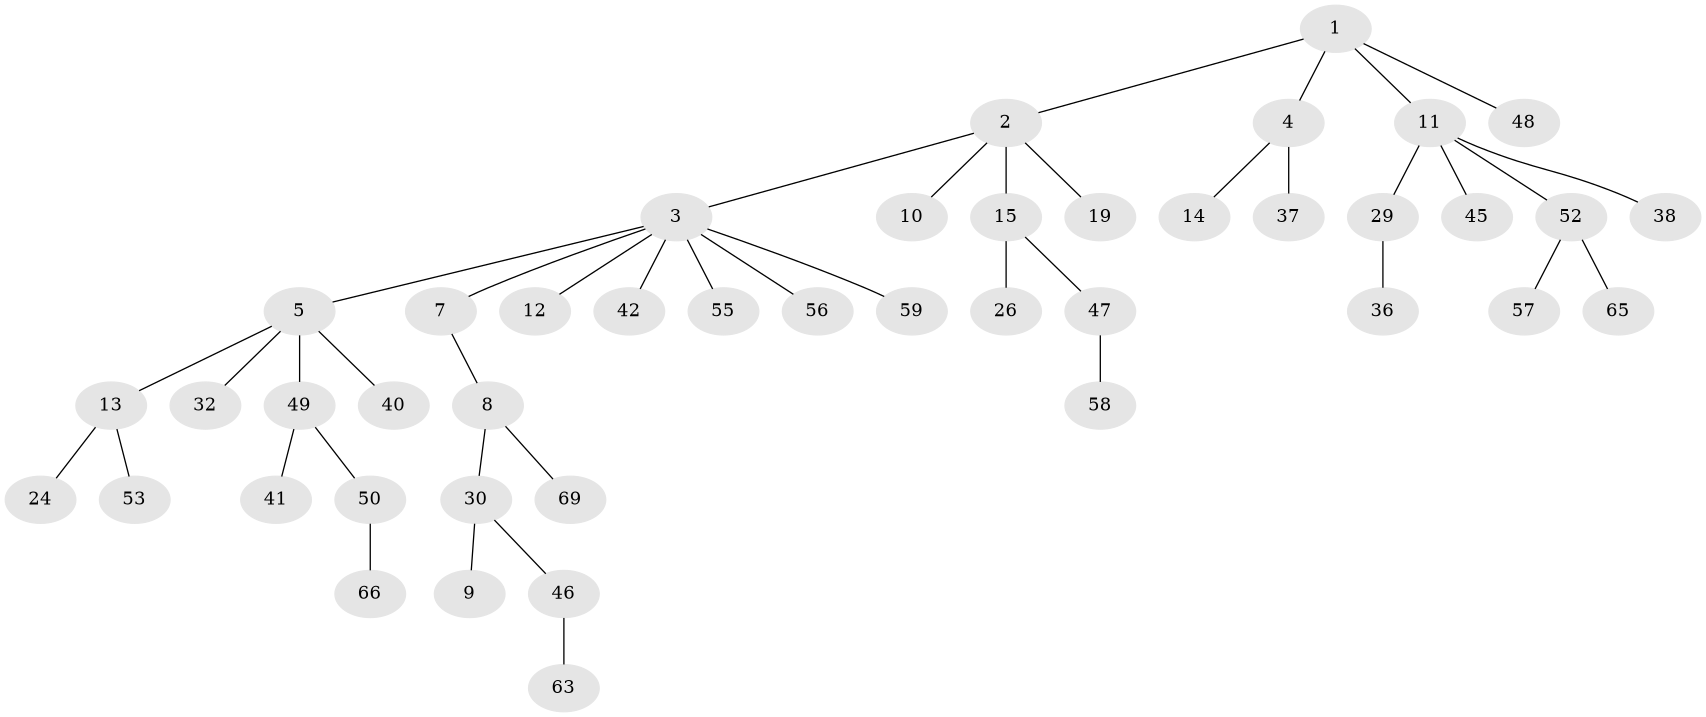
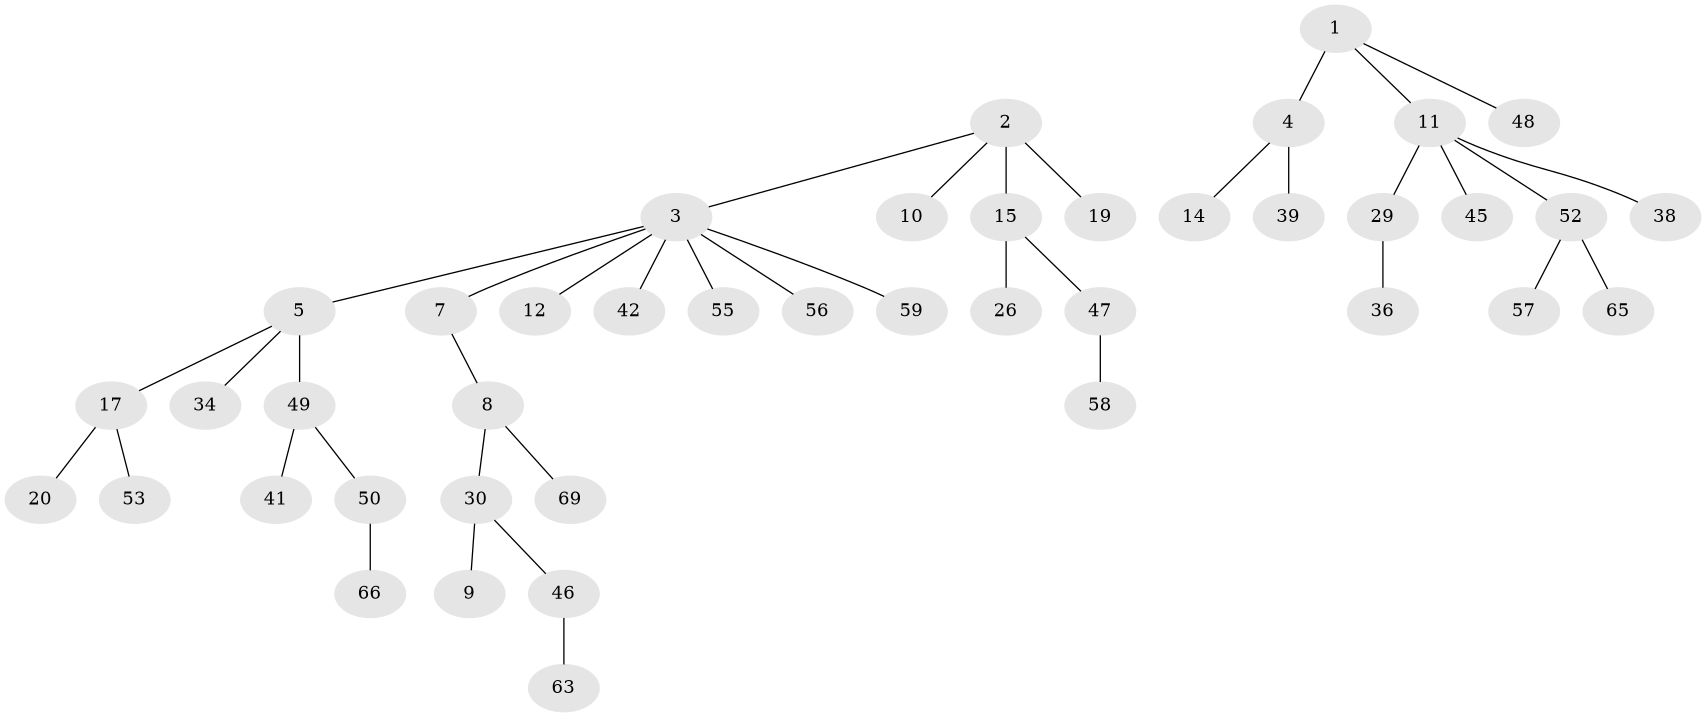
  graph {
    node [color=gray90 style=filled]
    1 [super="+31"]
    2 [super="+6"]
    4 [super="+13"]
    11 [super="+20"]
    48 [super="+64"]
    3 [super="+27"]
    10 [super="+28"]
    15 [super="+16"]
    19
    14
-   37
+   37 [label=39]
    29
    45
    52 [super="+62"]
    38 [super="+43"]
    36 [super="+44"]
    5 [super="+35"]
    7 [super="+23"]
    12 [super="+33"]
    42
    n21 [label=55]
    56
    59 [super="+60"]
    26 [super="+34"]
    47 [super="+49"]
-   17 [super="+21" label=13]
-   32
+   17 [super="+21"]
+   32 [label=34]
    n28 [label=49 super="+67"]
-   40
    8 [super="+22"]
    57
    65
-   24
+   24 [label=20]
    53
    41
    50 [super="+51"]
    30 [super="+55"]
    69
    9 [super="+25"]
    46 [super="+70"]
    58 [super="+61"]
    63
    66
-   1 -- 2
    1 -- 4
    1 -- 11
    1 -- 48
    2 -- 3
    2 -- 10
    2 -- 15
    2 -- 19
    4 -- 14
    4 -- 37
    11 -- 29
    11 -- 45
    11 -- 52
    11 -- 38
    3 -- 5
    3 -- 7
    3 -- 12
    3 -- 42
    3 -- n21
    3 -- 56
    3 -- 59
    15 -- 26
    15 -- 47
    29 -- 36
    52 -- 57
    52 -- 65
    5 -- 17
    5 -- 32
    5 -- n28
-   5 -- 40
    7 -- 8
    47 -- 58
    17 -- 24
    17 -- 53
    n28 -- 41
    n28 -- 50
    8 -- 30
    8 -- 69
    50 -- 66
    30 -- 9
    30 -- 46
    46 -- 63
  }
